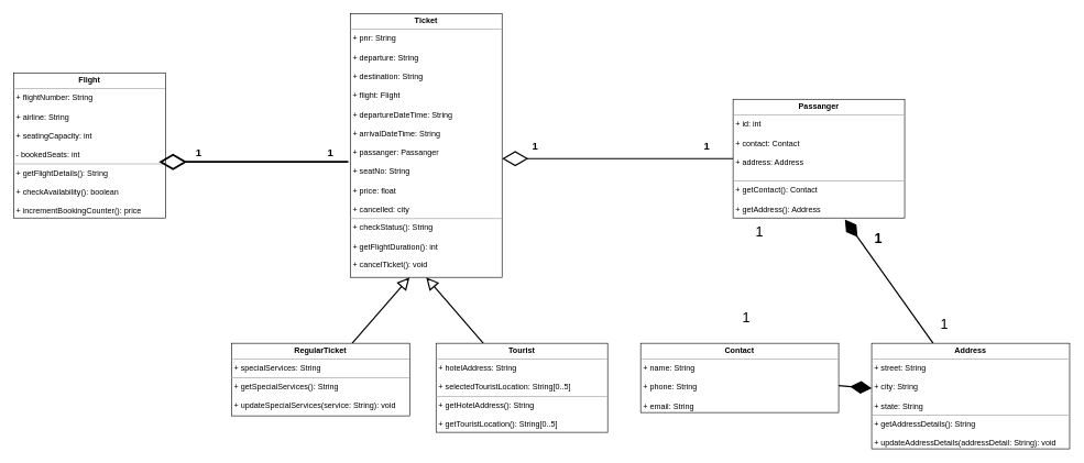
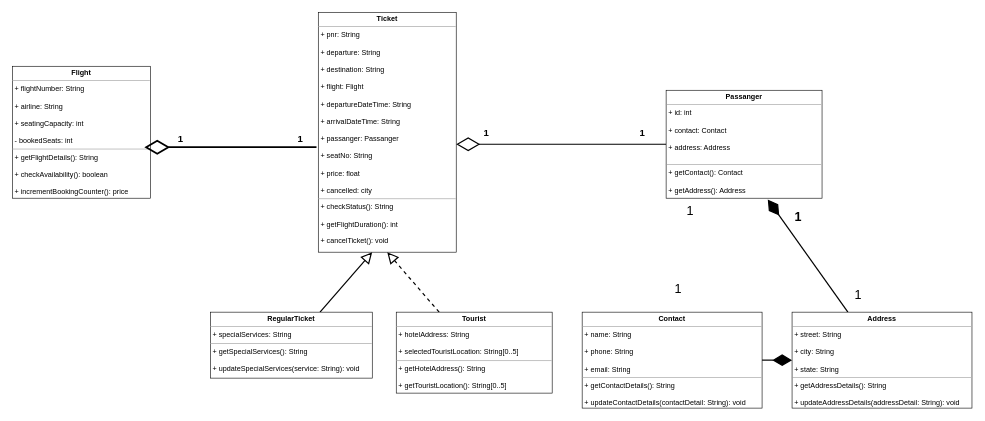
  <mxCell id="0" />
  <mxCell id="1" parent="0" />
  <mxCell id="2" value="&lt;p style=&quot;margin: 0px ; margin-top: 4px ; text-align: center&quot;&gt;&lt;b&gt;Flight&lt;/b&gt;&lt;/p&gt;&lt;hr size=&quot;1&quot;&gt;&lt;p style=&quot;margin: 0px ; margin-left: 4px&quot;&gt;+ flightNumber: String&lt;/p&gt;&lt;p style=&quot;margin: 0px ; margin-left: 4px&quot;&gt;&lt;br&gt;&lt;/p&gt;&lt;p style=&quot;margin: 0px ; margin-left: 4px&quot;&gt;+ airline: String&lt;/p&gt;&lt;p style=&quot;margin: 0px ; margin-left: 4px&quot;&gt;&lt;br&gt;&lt;/p&gt;&lt;p style=&quot;margin: 0px ; margin-left: 4px&quot;&gt;+ seatingCapacity: int&lt;/p&gt;&lt;p style=&quot;margin: 0px ; margin-left: 4px&quot;&gt;&lt;br&gt;&lt;/p&gt;&lt;p style=&quot;margin: 0px ; margin-left: 4px&quot;&gt;- bookedSeats: int&lt;/p&gt;&lt;hr size=&quot;1&quot;&gt;&lt;p style=&quot;margin: 0px ; margin-left: 4px&quot;&gt;+ getFlightDetails(): String&lt;/p&gt;&lt;p style=&quot;margin: 0px ; margin-left: 4px&quot;&gt;&lt;br&gt;&lt;/p&gt;&lt;p style=&quot;margin: 0px ; margin-left: 4px&quot;&gt;+ checkAvailability(): boolean&lt;/p&gt;&lt;p style=&quot;margin: 0px ; margin-left: 4px&quot;&gt;&lt;br&gt;&lt;/p&gt;&lt;p style=&quot;margin: 0px ; margin-left: 4px&quot;&gt;+ incrementBookingCounter(): price&lt;/p&gt;" style="verticalAlign=top;align=left;overflow=fill;fontSize=12;fontFamily=Helvetica;html=1;" parent="1" vertex="1"><mxGeometry x="20" y="110" width="230" height="220" as="geometry" /></mxCell>
  <mxCell id="3" style="rounded=0;orthogonalLoop=1;jettySize=auto;html=1;endArrow=diamondThin;endFill=0;strokeWidth=3;endSize=34;exitX=-0.013;exitY=0.562;exitDx=0;exitDy=0;exitPerimeter=0;" parent="1" source="4" edge="1"><mxGeometry relative="1" as="geometry"><mxPoint x="240" y="245" as="targetPoint" /></mxGeometry></mxCell>
  <mxCell id="4" value="&lt;p style=&quot;margin: 0px ; margin-top: 4px ; text-align: center&quot;&gt;&lt;b&gt;Ticket&lt;/b&gt;&lt;/p&gt;&lt;hr size=&quot;1&quot;&gt;&lt;p style=&quot;margin: 0px ; margin-left: 4px&quot;&gt;+ pnr: String&lt;/p&gt;&lt;p style=&quot;margin: 0px ; margin-left: 4px&quot;&gt;&lt;br&gt;&lt;/p&gt;&lt;p style=&quot;margin: 0px ; margin-left: 4px&quot;&gt;+ departure: String&lt;/p&gt;&lt;p style=&quot;margin: 0px ; margin-left: 4px&quot;&gt;&lt;br&gt;&lt;/p&gt;&lt;p style=&quot;margin: 0px ; margin-left: 4px&quot;&gt;+ destination: String&lt;/p&gt;&lt;p style=&quot;margin: 0px ; margin-left: 4px&quot;&gt;&lt;br&gt;&lt;/p&gt;&lt;p style=&quot;margin: 0px ; margin-left: 4px&quot;&gt;+ flight: Flight&lt;/p&gt;&lt;p style=&quot;margin: 0px ; margin-left: 4px&quot;&gt;&lt;br&gt;&lt;/p&gt;&lt;p style=&quot;margin: 0px ; margin-left: 4px&quot;&gt;+ departureDateTime: String&lt;/p&gt;&lt;p style=&quot;margin: 0px ; margin-left: 4px&quot;&gt;&lt;br&gt;&lt;/p&gt;&lt;p style=&quot;margin: 0px ; margin-left: 4px&quot;&gt;+ arrivalDateTime: String&lt;/p&gt;&lt;p style=&quot;margin: 0px ; margin-left: 4px&quot;&gt;&lt;br&gt;&lt;/p&gt;&lt;p style=&quot;margin: 0px ; margin-left: 4px&quot;&gt;+ passanger: Passanger&lt;/p&gt;&lt;p style=&quot;margin: 0px ; margin-left: 4px&quot;&gt;&lt;br&gt;&lt;/p&gt;&lt;p style=&quot;margin: 0px ; margin-left: 4px&quot;&gt;+ seatNo: String&lt;/p&gt;&lt;p style=&quot;margin: 0px ; margin-left: 4px&quot;&gt;&lt;br&gt;&lt;/p&gt;&lt;p style=&quot;margin: 0px ; margin-left: 4px&quot;&gt;+ price: float&lt;/p&gt;&lt;p style=&quot;margin: 0px ; margin-left: 4px&quot;&gt;&lt;br&gt;&lt;/p&gt;&lt;p style=&quot;margin: 0px ; margin-left: 4px&quot;&gt;+ cancelled: city&lt;/p&gt;&lt;hr size=&quot;1&quot;&gt;&lt;p style=&quot;margin: 0px ; margin-left: 4px&quot;&gt;+ checkStatus(): String&lt;/p&gt;&lt;p style=&quot;margin: 0px ; margin-left: 4px&quot;&gt;&lt;br&gt;&lt;/p&gt;&lt;p style=&quot;margin: 0px ; margin-left: 4px&quot;&gt;+ getFlightDuration(): int&lt;/p&gt;&lt;p style=&quot;margin: 0px ; margin-left: 4px&quot;&gt;&lt;br&gt;&lt;/p&gt;&lt;p style=&quot;margin: 0px ; margin-left: 4px&quot;&gt;+ cancelTicket(): void&lt;/p&gt;" style="verticalAlign=top;align=left;overflow=fill;fontSize=12;fontFamily=Helvetica;html=1;" parent="1" vertex="1"><mxGeometry x="530" y="20" width="230" height="400" as="geometry" /></mxCell>
  <mxCell id="5" style="edgeStyle=none;rounded=0;orthogonalLoop=1;jettySize=auto;html=1;fontSize=16;endArrow=diamondThin;endFill=0;endSize=34;strokeWidth=2;" parent="1" source="6" edge="1"><mxGeometry relative="1" as="geometry"><mxPoint x="760" y="240" as="targetPoint" /></mxGeometry></mxCell>
  <mxCell id="6" value="&lt;p style=&quot;margin: 0px ; margin-top: 4px ; text-align: center&quot;&gt;&lt;b&gt;Passanger&lt;/b&gt;&lt;/p&gt;&lt;hr size=&quot;1&quot;&gt;&lt;p style=&quot;margin: 0px ; margin-left: 4px&quot;&gt;+ id: int&lt;/p&gt;&lt;p style=&quot;margin: 0px ; margin-left: 4px&quot;&gt;&lt;br&gt;&lt;/p&gt;&lt;p style=&quot;margin: 0px ; margin-left: 4px&quot;&gt;+ contact: Contact&lt;/p&gt;&lt;p style=&quot;margin: 0px ; margin-left: 4px&quot;&gt;&lt;br&gt;&lt;/p&gt;&lt;p style=&quot;margin: 0px ; margin-left: 4px&quot;&gt;+ address: Address&lt;/p&gt;&lt;p style=&quot;margin: 0px ; margin-left: 4px&quot;&gt;&lt;br&gt;&lt;/p&gt;&lt;hr size=&quot;1&quot;&gt;&lt;p style=&quot;margin: 0px ; margin-left: 4px&quot;&gt;+ getContact(): Contact&lt;/p&gt;&lt;p style=&quot;margin: 0px ; margin-left: 4px&quot;&gt;&lt;br&gt;&lt;/p&gt;&lt;p style=&quot;margin: 0px ; margin-left: 4px&quot;&gt;+ getAddress(): Address&lt;/p&gt;" style="verticalAlign=top;align=left;overflow=fill;fontSize=12;fontFamily=Helvetica;html=1;" parent="1" vertex="1"><mxGeometry x="1110" y="150" width="260" height="180" as="geometry" /></mxCell>
  <mxCell id="7" style="rounded=0;orthogonalLoop=1;jettySize=auto;html=1;endArrow=diamondThin;endFill=1;endSize=27;strokeWidth=2;" parent="1" source="8" target="10" edge="1"><mxGeometry relative="1" as="geometry" /></mxCell>
- <mxCell id="8" value="&lt;p style=&quot;margin: 0px ; margin-top: 4px ; text-align: center&quot;&gt;&lt;b&gt;Contact&lt;/b&gt;&lt;/p&gt;&lt;hr size=&quot;1&quot;&gt;&lt;p style=&quot;margin: 0px ; margin-left: 4px&quot;&gt;+ name: String&lt;/p&gt;&lt;p style=&quot;margin: 0px ; margin-left: 4px&quot;&gt;&lt;br&gt;&lt;/p&gt;&lt;p style=&quot;margin: 0px ; margin-left: 4px&quot;&gt;+ phone: String&lt;/p&gt;&lt;p style=&quot;margin: 0px ; margin-left: 4px&quot;&gt;&lt;br&gt;&lt;/p&gt;&lt;p style=&quot;margin: 0px ; margin-left: 4px&quot;&gt;+ email: String&lt;/p&gt;&lt;hr size=&quot;1&quot;&gt;&lt;p style=&quot;margin: 0px ; margin-left: 4px&quot;&gt;+ getContactDetails(): String&lt;/p&gt;&lt;p style=&quot;margin: 0px ; margin-left: 4px&quot;&gt;&lt;br&gt;&lt;/p&gt;&lt;p style=&quot;margin: 0px ; margin-left: 4px&quot;&gt;+ updateContactDetails(contactDetail: String): void&lt;/p&gt;" style="verticalAlign=top;align=left;overflow=fill;fontSize=12;fontFamily=Helvetica;html=1;" parent="1" vertex="1"><mxGeometry x="970" y="520" width="300" height="105" as="geometry" /></mxCell>
+ <mxCell id="8" value="&lt;p style=&quot;margin: 0px ; margin-top: 4px ; text-align: center&quot;&gt;&lt;b&gt;Contact&lt;/b&gt;&lt;/p&gt;&lt;hr size=&quot;1&quot;&gt;&lt;p style=&quot;margin: 0px ; margin-left: 4px&quot;&gt;+ name: String&lt;/p&gt;&lt;p style=&quot;margin: 0px ; margin-left: 4px&quot;&gt;&lt;br&gt;&lt;/p&gt;&lt;p style=&quot;margin: 0px ; margin-left: 4px&quot;&gt;+ phone: String&lt;/p&gt;&lt;p style=&quot;margin: 0px ; margin-left: 4px&quot;&gt;&lt;br&gt;&lt;/p&gt;&lt;p style=&quot;margin: 0px ; margin-left: 4px&quot;&gt;+ email: String&lt;/p&gt;&lt;hr size=&quot;1&quot;&gt;&lt;p style=&quot;margin: 0px ; margin-left: 4px&quot;&gt;+ getContactDetails(): String&lt;/p&gt;&lt;p style=&quot;margin: 0px ; margin-left: 4px&quot;&gt;&lt;br&gt;&lt;/p&gt;&lt;p style=&quot;margin: 0px ; margin-left: 4px&quot;&gt;+ updateContactDetails(contactDetail: String): void&lt;/p&gt;" style="verticalAlign=top;align=left;overflow=fill;fontSize=12;fontFamily=Helvetica;html=1;" parent="1" vertex="1"><mxGeometry x="970" y="520" width="300" height="160" as="geometry" /></mxCell>
  <mxCell id="9" style="rounded=0;orthogonalLoop=1;jettySize=auto;html=1;entryX=0.652;entryY=1.012;entryDx=0;entryDy=0;entryPerimeter=0;endArrow=diamondThin;endFill=1;endSize=27;strokeWidth=2;" parent="1" source="10" target="6" edge="1"><mxGeometry relative="1" as="geometry" /></mxCell>
  <mxCell id="10" value="&lt;p style=&quot;margin: 0px ; margin-top: 4px ; text-align: center&quot;&gt;&lt;b&gt;Address&lt;/b&gt;&lt;/p&gt;&lt;hr size=&quot;1&quot;&gt;&lt;p style=&quot;margin: 0px ; margin-left: 4px&quot;&gt;+ street: String&lt;/p&gt;&lt;p style=&quot;margin: 0px ; margin-left: 4px&quot;&gt;&lt;br&gt;&lt;/p&gt;&lt;p style=&quot;margin: 0px ; margin-left: 4px&quot;&gt;+ city: String&lt;/p&gt;&lt;p style=&quot;margin: 0px ; margin-left: 4px&quot;&gt;&lt;br&gt;&lt;/p&gt;&lt;p style=&quot;margin: 0px ; margin-left: 4px&quot;&gt;+ state: String&lt;/p&gt;&lt;hr size=&quot;1&quot;&gt;&lt;p style=&quot;margin: 0px ; margin-left: 4px&quot;&gt;+ getAddressDetails(): String&lt;/p&gt;&lt;p style=&quot;margin: 0px ; margin-left: 4px&quot;&gt;&lt;br&gt;&lt;/p&gt;&lt;p style=&quot;margin: 0px ; margin-left: 4px&quot;&gt;+ updateAddressDetails(addressDetail: String): void&lt;/p&gt;" style="verticalAlign=top;align=left;overflow=fill;fontSize=12;fontFamily=Helvetica;html=1;" parent="1" vertex="1"><mxGeometry x="1320" y="520" width="300" height="160" as="geometry" /></mxCell>
  <mxCell id="11" style="rounded=0;orthogonalLoop=1;jettySize=auto;html=1;entryX=0.391;entryY=1;entryDx=0;entryDy=0;entryPerimeter=0;endArrow=block;endFill=0;endSize=14;strokeWidth=2;" parent="1" source="12" target="4" edge="1"><mxGeometry relative="1" as="geometry" /></mxCell>
  <mxCell id="12" value="&lt;p style=&quot;margin: 0px ; margin-top: 4px ; text-align: center&quot;&gt;&lt;b&gt;RegularTicket&lt;/b&gt;&lt;/p&gt;&lt;hr size=&quot;1&quot;&gt;&lt;p style=&quot;margin: 0px ; margin-left: 4px&quot;&gt;+ specialServices: String&lt;/p&gt;&lt;hr size=&quot;1&quot;&gt;&lt;p style=&quot;margin: 0px ; margin-left: 4px&quot;&gt;+ getSpecialServices(): String&lt;/p&gt;&lt;p style=&quot;margin: 0px ; margin-left: 4px&quot;&gt;&lt;br&gt;&lt;/p&gt;&lt;p style=&quot;margin: 0px ; margin-left: 4px&quot;&gt;+ updateSpecialServices(service: String): void&lt;/p&gt;" style="verticalAlign=top;align=left;overflow=fill;fontSize=12;fontFamily=Helvetica;html=1;" parent="1" vertex="1"><mxGeometry x="350" y="520" width="270" height="110" as="geometry" /></mxCell>
- <mxCell id="13" style="rounded=0;orthogonalLoop=1;jettySize=auto;html=1;strokeWidth=2;endArrow=block;endFill=0;endSize=14;entryX=0.5;entryY=1;entryDx=0;entryDy=0;" parent="1" source="14" target="4" edge="1"><mxGeometry relative="1" as="geometry"><mxPoint x="670" y="410" as="targetPoint" /></mxGeometry></mxCell>
+ <mxCell id="13" style="rounded=0;orthogonalLoop=1;jettySize=auto;html=1;strokeWidth=2;endArrow=block;endFill=0;endSize=14;entryX=0.5;entryY=1;entryDx=0;entryDy=0;dashed=1;" parent="1" source="14" target="4" edge="1"><mxGeometry relative="1" as="geometry"><mxPoint x="670" y="410" as="targetPoint" /></mxGeometry></mxCell>
  <mxCell id="14" value="&lt;p style=&quot;margin: 0px ; margin-top: 4px ; text-align: center&quot;&gt;&lt;b&gt;Tourist&lt;/b&gt;&lt;/p&gt;&lt;hr size=&quot;1&quot;&gt;&lt;p style=&quot;margin: 0px ; margin-left: 4px&quot;&gt;+ hotelAddress: String&lt;/p&gt;&lt;p style=&quot;margin: 0px ; margin-left: 4px&quot;&gt;&lt;br&gt;&lt;/p&gt;&lt;p style=&quot;margin: 0px ; margin-left: 4px&quot;&gt;&lt;span&gt;+ selectedTouristLocation: String[0..5]&lt;/span&gt;&lt;br&gt;&lt;/p&gt;&lt;hr size=&quot;1&quot;&gt;&lt;p style=&quot;margin: 0px ; margin-left: 4px&quot;&gt;+ getHotelAddress(): String&lt;/p&gt;&lt;p style=&quot;margin: 0px ; margin-left: 4px&quot;&gt;&lt;br&gt;&lt;/p&gt;&lt;p style=&quot;margin: 0px ; margin-left: 4px&quot;&gt;+ getTouristLocation(): String[0..5]&lt;/p&gt;&lt;p style=&quot;margin: 0px ; margin-left: 4px&quot;&gt;&lt;br&gt;&lt;/p&gt;&lt;p style=&quot;margin: 0px ; margin-left: 4px&quot;&gt;+ addTouristLocation(location: String): void&lt;/p&gt;&lt;p style=&quot;margin: 0px ; margin-left: 4px&quot;&gt;&lt;br&gt;&lt;/p&gt;&lt;p style=&quot;margin: 0px ; margin-left: 4px&quot;&gt;+ removeTouristLocation(location: String): void&lt;/p&gt;&lt;p style=&quot;margin: 0px ; margin-left: 4px&quot;&gt;&lt;br&gt;&lt;/p&gt;&lt;p style=&quot;margin: 0px ; margin-left: 4px&quot;&gt;&lt;br&gt;&lt;/p&gt;" style="verticalAlign=top;align=left;overflow=fill;fontSize=12;fontFamily=Helvetica;html=1;" parent="1" vertex="1"><mxGeometry x="660" y="520" width="260" height="135" as="geometry" /></mxCell>
  <mxCell id="15" value="&lt;b&gt;&lt;font style=&quot;font-size: 16px&quot;&gt;1&lt;/font&gt;&lt;/b&gt;" style="text;html=1;align=center;verticalAlign=middle;resizable=0;points=[];autosize=1;strokeColor=none;fillColor=none;" parent="1" vertex="1"><mxGeometry x="490" y="220" width="20" height="20" as="geometry" /></mxCell>
  <mxCell id="16" value="&lt;b&gt;&lt;font style=&quot;font-size: 16px&quot;&gt;1&lt;/font&gt;&lt;/b&gt;" style="text;html=1;align=center;verticalAlign=middle;resizable=0;points=[];autosize=1;strokeColor=none;fillColor=none;" parent="1" vertex="1"><mxGeometry x="290" y="220" width="20" height="20" as="geometry" /></mxCell>
  <mxCell id="17" value="&lt;b&gt;1&lt;/b&gt;" style="text;html=1;align=center;verticalAlign=middle;resizable=0;points=[];autosize=1;strokeColor=none;fillColor=none;fontSize=16;" parent="1" vertex="1"><mxGeometry x="1060" y="210" width="20" height="20" as="geometry" /></mxCell>
  <mxCell id="18" value="&lt;b&gt;1&lt;/b&gt;" style="text;html=1;align=center;verticalAlign=middle;resizable=0;points=[];autosize=1;strokeColor=none;fillColor=none;fontSize=16;" parent="1" vertex="1"><mxGeometry x="800" y="210" width="20" height="20" as="geometry" /></mxCell>
  <mxCell id="19" value="&lt;b&gt;&lt;font style=&quot;font-size: 21px&quot;&gt;1&lt;/font&gt;&lt;/b&gt;" style="text;html=1;align=center;verticalAlign=middle;resizable=0;points=[];autosize=1;strokeColor=none;fillColor=none;fontSize=12;" vertex="1" parent="1"><mxGeometry x="1315" y="350" width="30" height="20" as="geometry" /></mxCell>
  <mxCell id="20" value="1" style="text;html=1;align=center;verticalAlign=middle;resizable=0;points=[];autosize=1;strokeColor=none;fillColor=none;fontSize=21;" vertex="1" parent="1"><mxGeometry x="1415" y="475" width="30" height="30" as="geometry" /></mxCell>
  <mxCell id="21" value="1" style="text;html=1;align=center;verticalAlign=middle;resizable=0;points=[];autosize=1;strokeColor=none;fillColor=none;fontSize=21;" vertex="1" parent="1"><mxGeometry x="1135" y="335" width="30" height="30" as="geometry" /></mxCell>
  <mxCell id="22" value="1" style="text;html=1;align=center;verticalAlign=middle;resizable=0;points=[];autosize=1;strokeColor=none;fillColor=none;fontSize=21;" vertex="1" parent="1"><mxGeometry x="1115" y="465" width="30" height="30" as="geometry" /></mxCell>
